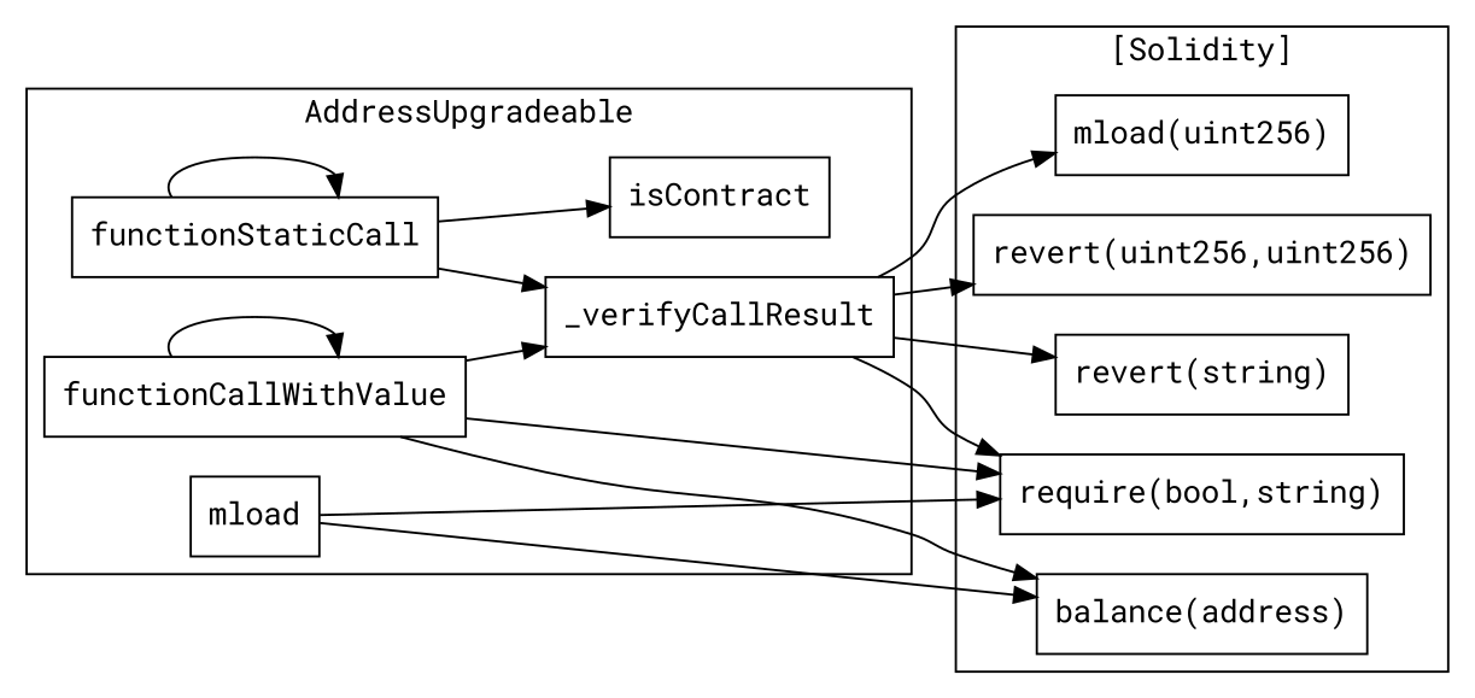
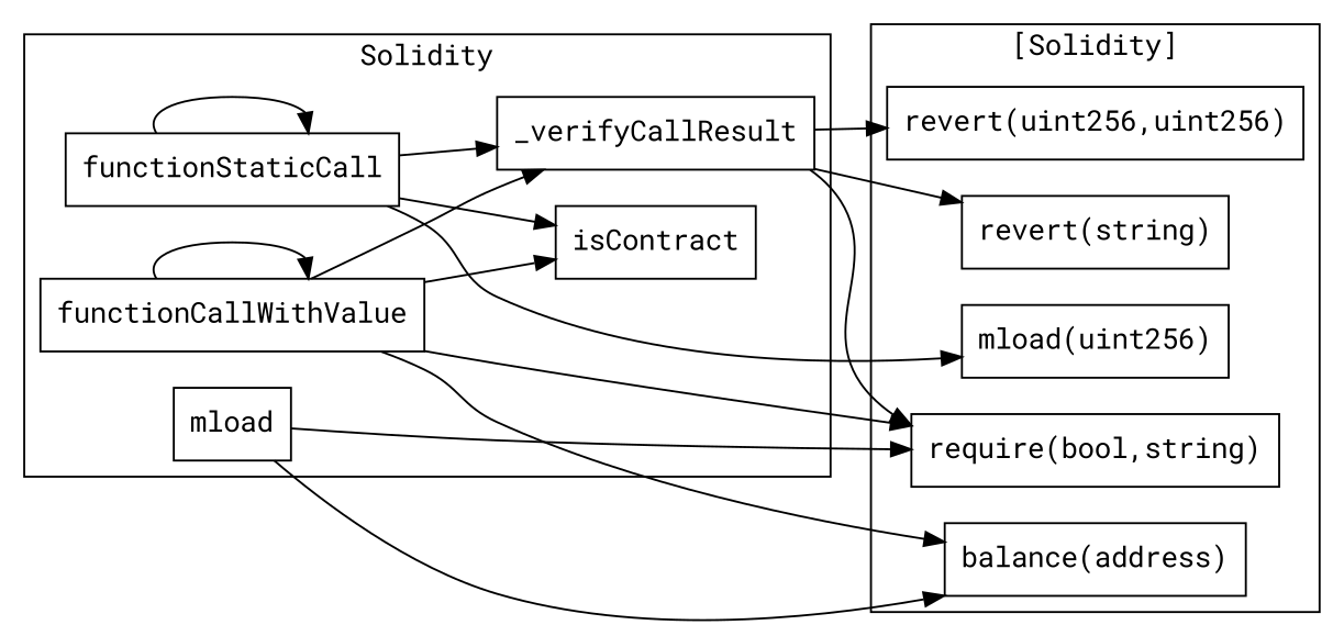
  strict digraph {
    fontname="Roboto Mono"
    rankdir=LR
    node [fontname="Roboto Mono" shape=box]
    edge [fontname="Roboto Mono"]
    n1 [label=functionCallWithValue]
    n2 [label=mload]
    n3 [label=isContract]
    n4 [label=_verifyCallResult]
    n5 [label=functionStaticCall]
    "require(bool,string)"
    "balance(address)"
    "revert(uint256,uint256)"
    "revert(string)"
    "mload(uint256)"
    subgraph cluster_1 {
-     label=AddressUpgradeable
+     label=Solidity
      n1
      n2
      n3
      n4
      n5
    }
    subgraph cluster_2 {
      label="[Solidity]"
      "require(bool,string)"
      "balance(address)"
      "revert(uint256,uint256)"
      "revert(string)"
      "mload(uint256)"
    }
    n1 -> n1
+   n1 -> n3
    n1 -> n4
    n1 -> "require(bool,string)"
    n1 -> "balance(address)"
    n2 -> "require(bool,string)"
    n2 -> "balance(address)"
    n4 -> "require(bool,string)"
    n4 -> "revert(uint256,uint256)"
    n4 -> "revert(string)"
-   n4 -> "mload(uint256)"
+   n5 -> "mload(uint256)"
    n5 -> n3
    n5 -> n4
    n5 -> n5
  }
